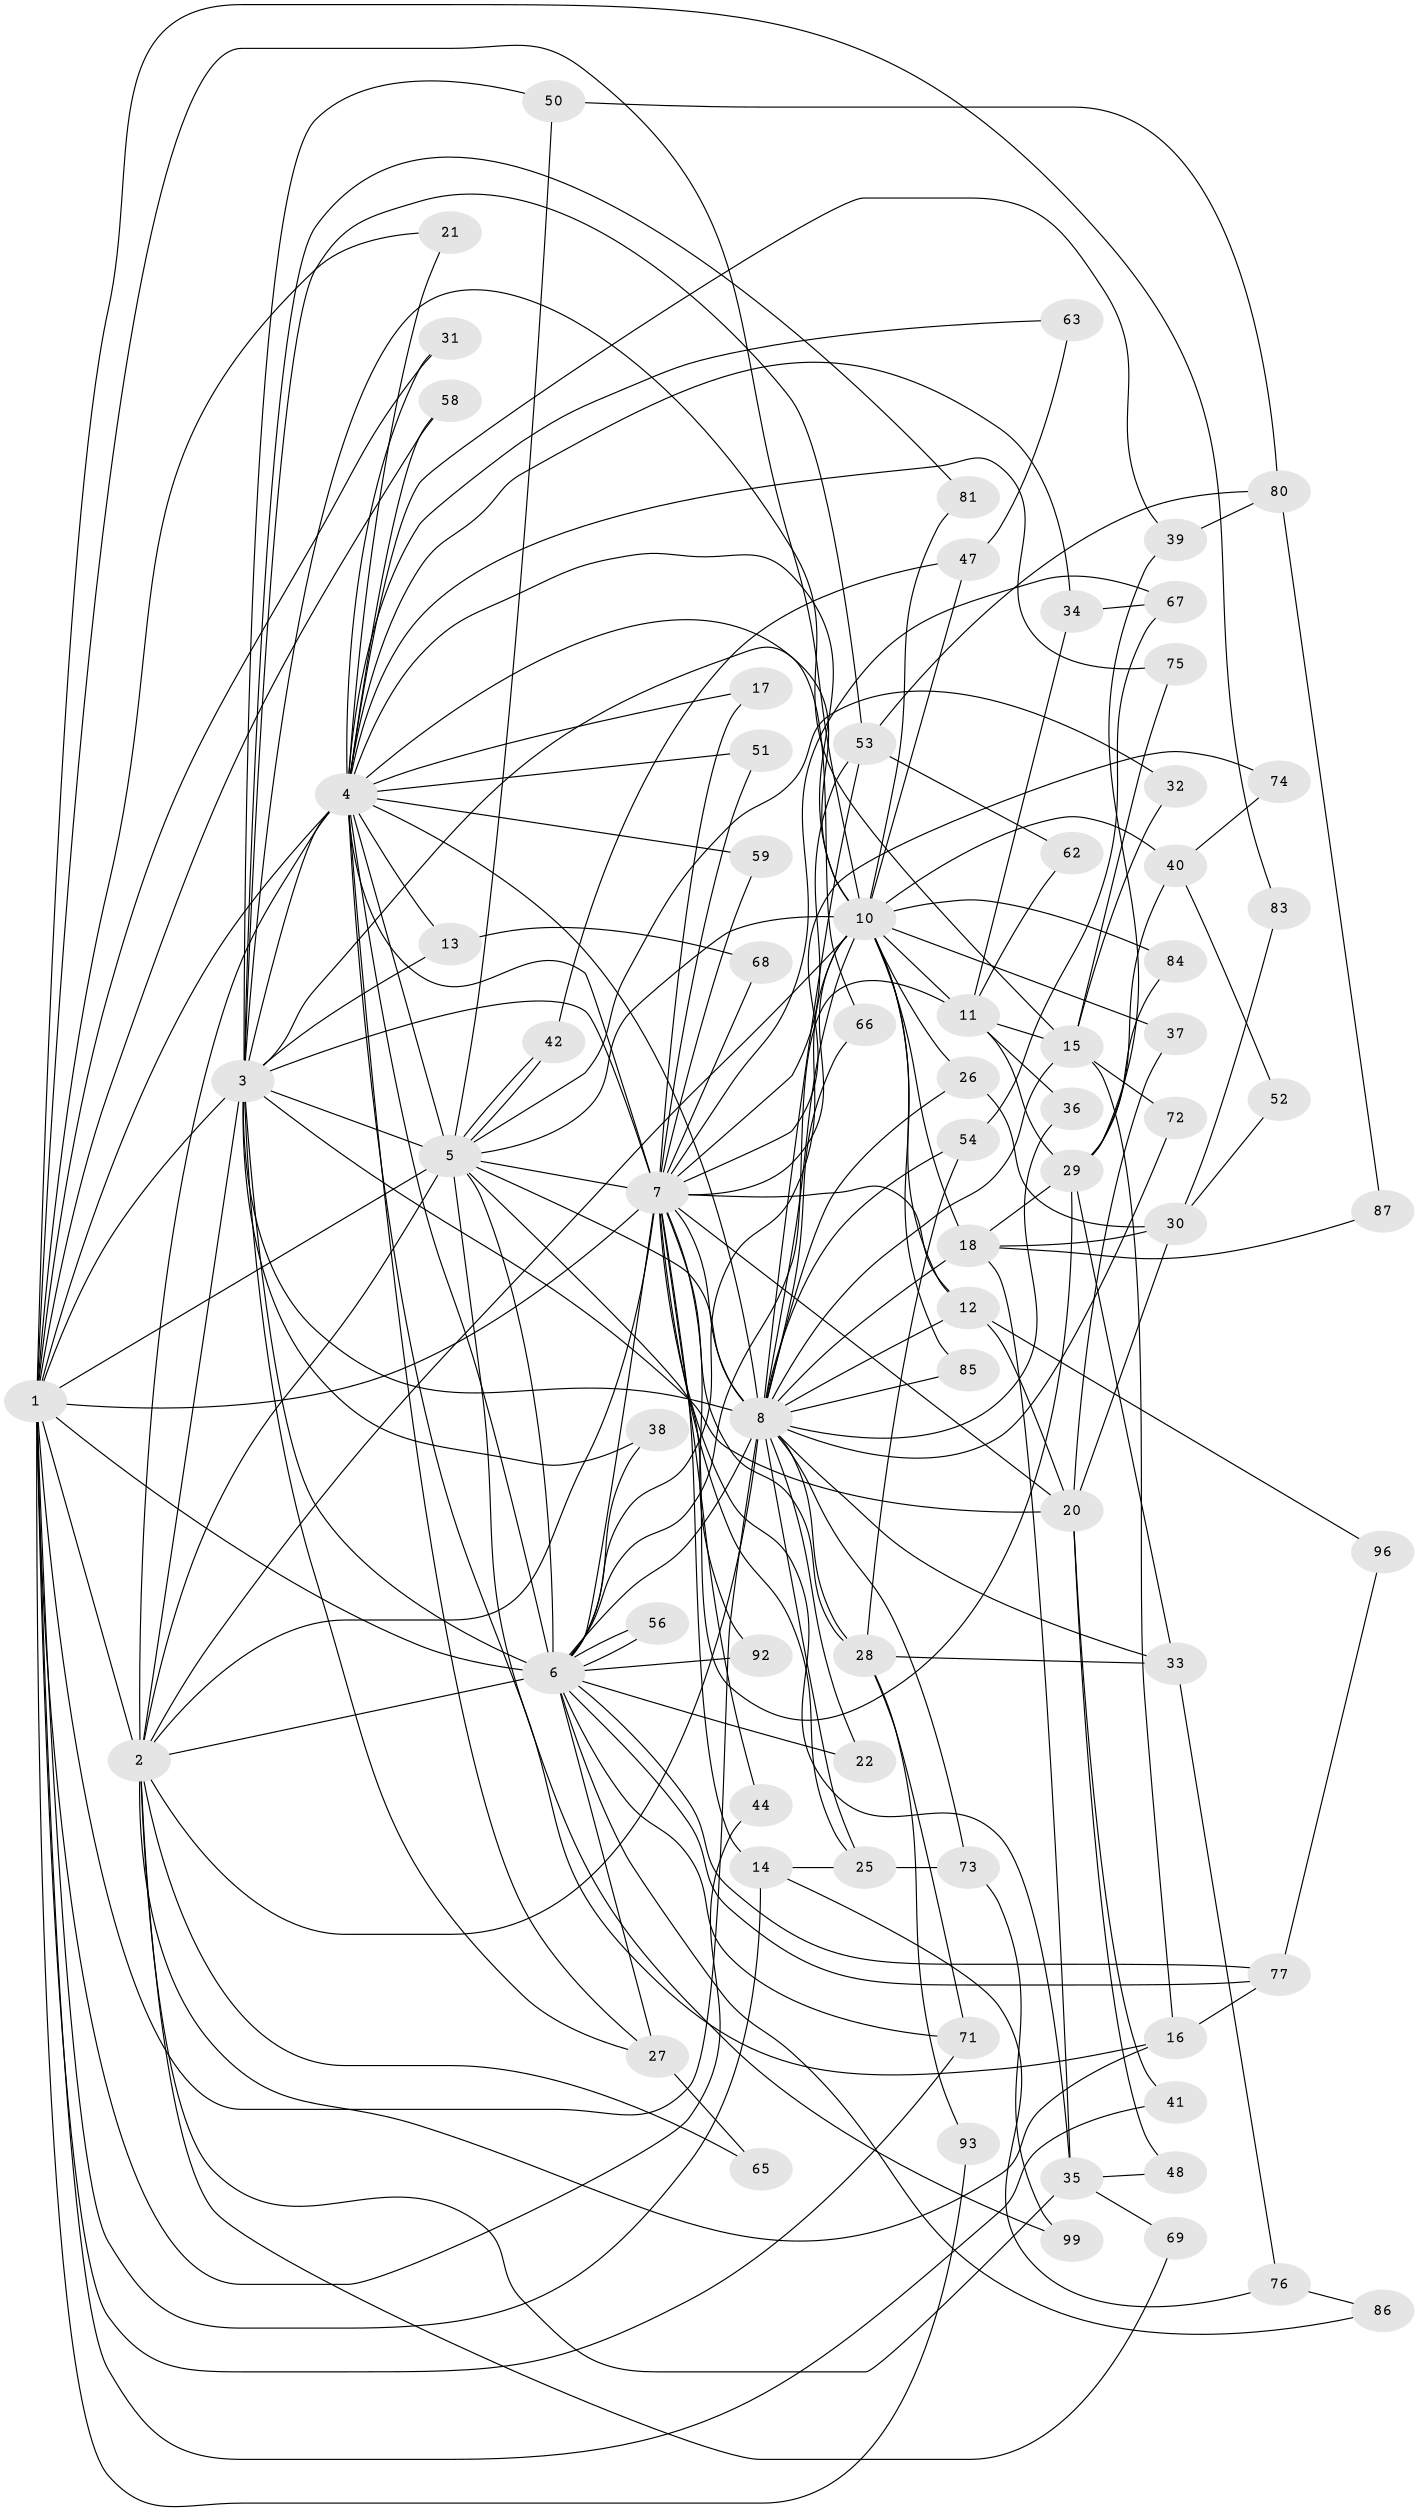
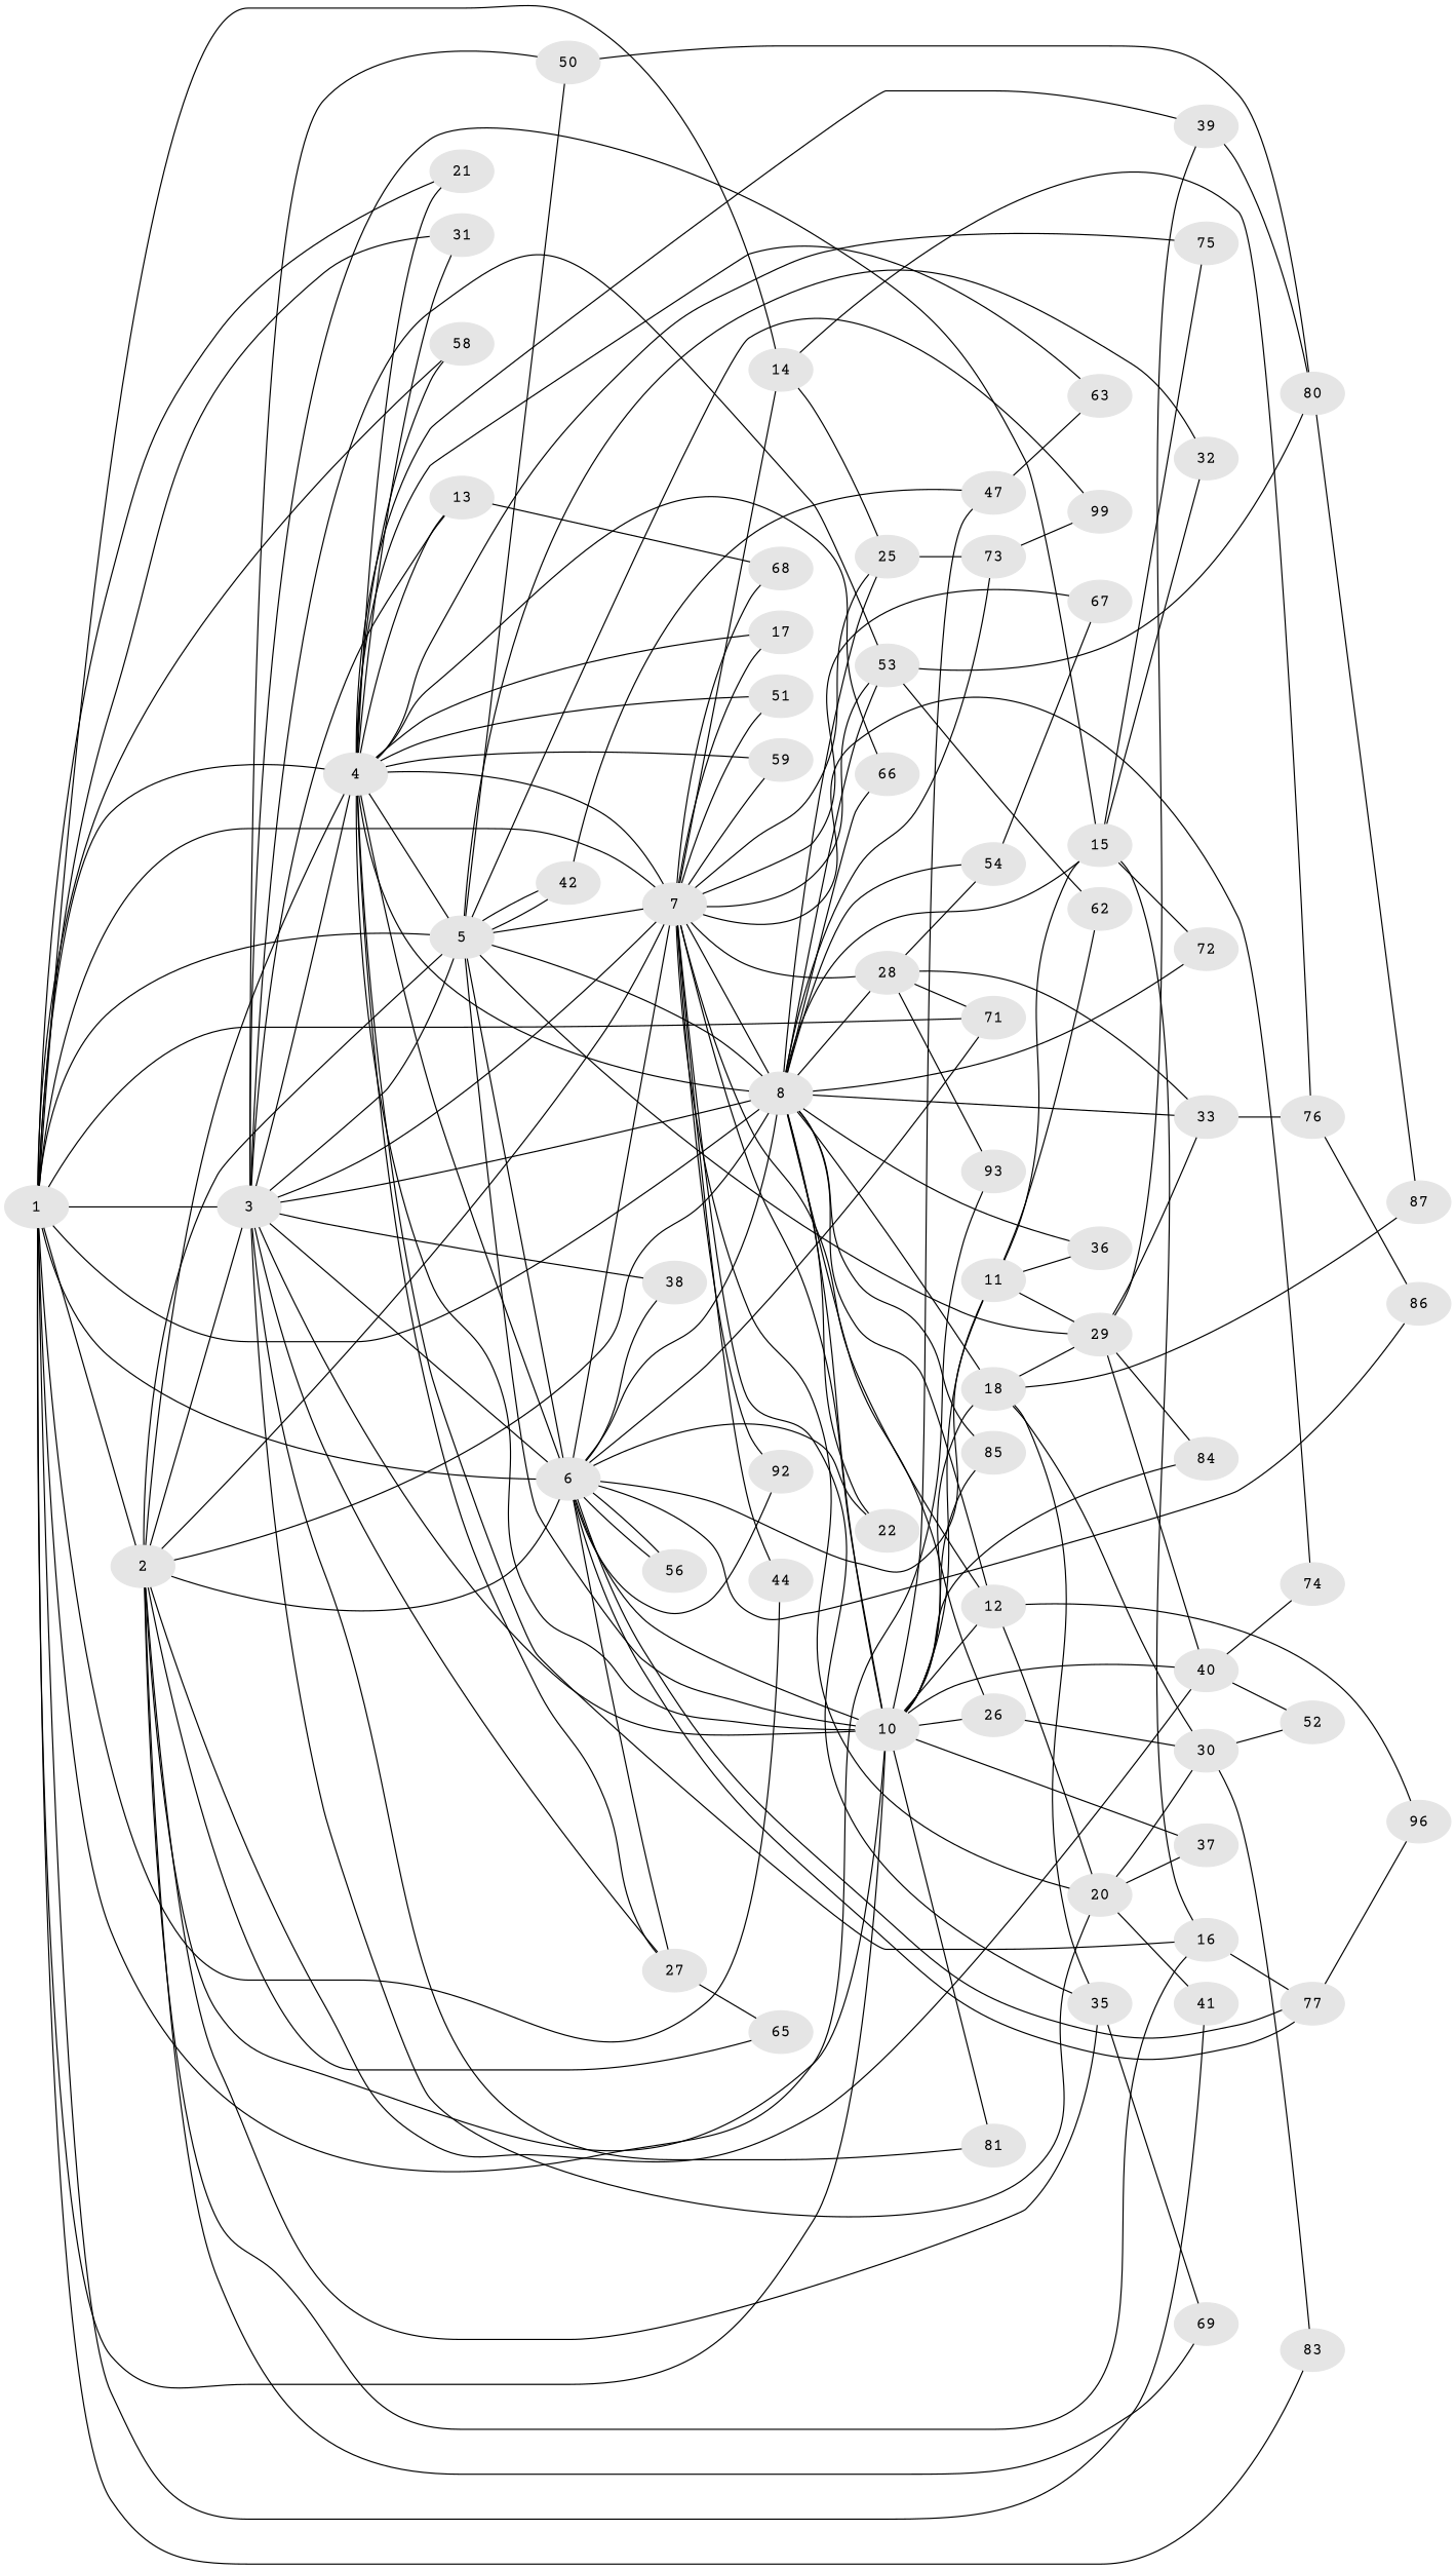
  graph {
    fontname="Courier Prime"
    rankdir=LR
    node [color=gray90 fontname="Courier Prime" style=filled]
    edge [fontname="Courier Prime"]
    1 [super="+19"]
    2 [super="+55"]
    3 [super="+70"]
    4 [super="+23"]
    5 [super="+97"]
    6 [super="+49"]
    7 [super="+9"]
    8 [super="+82"]
    10 [super="+24"]
    14
    21
    31
    41
    44
    71 [super="+89"]
    n16 [label=58]
    83
    93
    16 [super="+58"]
    35
    40 [super="+57"]
    65
    69
    13
    15 [super="+88"]
    20 [super="+91"]
    27 [super="+43"]
    38
    50
    53 [super="+90"]
    81
    17
-   34
    39
    51
    59
    63
    66
    75
    29 [super="+45"]
    32
    42
    99
    11
    22
    56
    77 [super="+98"]
    86
    92
    12 [super="+46"]
    25 [super="+64"]
    28 [super="+79"]
    67 [super="+94"]
    68
    74
    18 [super="+61"]
    26
    33
    36
    54
    72
    73
    85
    37
    47
    84
    76
-   48
    52
    30 [super="+60"]
    80 [super="+95"]
    62
    96
    87
    1 -- 2
    1 -- 3
    1 -- 4
    1 -- 5
    1 -- 6
    1 -- 7 [weight=2]
    1 -- 8
    1 -- 10 [weight=2]
    1 -- 14
    1 -- 21
    1 -- 31
    1 -- 41
    1 -- 44
    1 -- 71
    1 -- n16
    1 -- 83
    1 -- 93
    2 -- 3
    2 -- 4
    2 -- 5
    2 -- 6
    2 -- 7 [weight=2]
    2 -- 8 [weight=2]
    2 -- 10
    2 -- 16
    2 -- 35
+   2 -- 40
    2 -- 65
    2 -- 69
    3 -- 4
    3 -- 5
    3 -- 6 [weight=2]
    3 -- 7 [weight=2]
    3 -- 8
    3 -- 10
    3 -- 13
    3 -- 15
    3 -- 20
    3 -- 27
    3 -- 38
    3 -- 50
    3 -- 53
    3 -- 81
    4 -- 5 [weight=2]
    4 -- 6
    4 -- 7 [weight=2]
    4 -- 8
    4 -- 10
    4 -- 21
    4 -- 31
    4 -- n16
    4 -- 16
    4 -- 13
    4 -- 27
    4 -- 17
-   4 -- 34
    4 -- 39
    4 -- 51
    4 -- 59
    4 -- 63
    4 -- 66
    4 -- 75
    5 -- 6
    5 -- 7 [weight=2]
    5 -- 8
    5 -- 10
    5 -- 50
    5 -- 29
    5 -- 32
    5 -- 42
    5 -- 42
    5 -- 99
    6 -- 7 [weight=2]
    6 -- 8
    6 -- 10
    6 -- 71
    6 -- 27
    6 -- 38
    6 -- 11
    6 -- 22
    6 -- 56
    6 -- 56
    6 -- 77
    6 -- 77
    6 -- 86
    6 -- 92
    7 -- 8 [weight=2]
    7 -- 10 [weight=3]
    7 -- 14
    7 -- 44
    7 -- 35
    7 -- 20 [weight=2]
    7 -- 53
    7 -- 17
    7 -- 51
    7 -- 59
    7 -- 92
    7 -- 12
    7 -- 25
    7 -- 28 [weight=2]
    7 -- 67
    7 -- 68
    7 -- 74
    8 -- 10
    8 -- 15
    8 -- 53
    8 -- 66
    8 -- 22
    8 -- 12
    8 -- 25
    8 -- 28
    8 -- 18
    8 -- 26
    8 -- 33
    8 -- 36
    8 -- 54
    8 -- 72
    8 -- 73
    8 -- 85
    10 -- 40
    10 -- 81
    10 -- 11
    10 -- 12
    10 -- 18
    10 -- 26
    10 -- 85
    10 -- 37
    10 -- 47
    10 -- 84
    14 -- 25
    14 -- 76
    16 -- 77
    35 -- 69
-   35 -- 48
    40 -- 74
    40 -- 52
    13 -- 68
    15 -- 16
    15 -- 75
    15 -- 32
    15 -- 72
    20 -- 41
    20 -- 37
-   20 -- 48
    20 -- 30
    27 -- 65
    50 -- 80
    53 -- 80
    53 -- 62
-   34 -- 67
    39 -- 80
    29 -- 40
    29 -- 39
    29 -- 33
    29 -- 84
    42 -- 47
    11 -- 15
-   11 -- 34
    11 -- 29
    11 -- 36
    11 -- 62
    77 -- 96
    12 -- 20
    12 -- 96
    25 -- 73
    28 -- 71
    28 -- 93
    28 -- 33
    28 -- 54
    18 -- 35
    18 -- 29
    18 -- 30
    18 -- 87
    26 -- 30
    33 -- 76
    54 -- 67
    73 -- 99
    47 -- 63
    76 -- 86
    30 -- 83
    30 -- 52
    80 -- 87
  }
